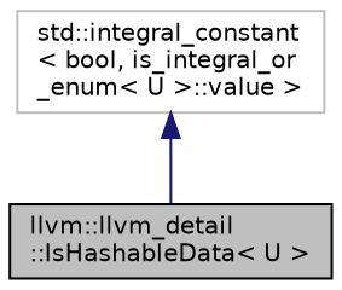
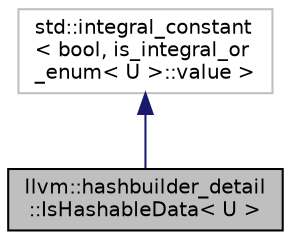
  digraph {
    node [fontname=Helvetica fontsize=10 shape=record]
-   n1 [color=black fillcolor=grey75 fontcolor=black height=0.2 label="llvm::llvm_detail\l::IsHashableData\< U \>" style=filled width=0.4]
+   n1 [color=black fillcolor=grey75 fontcolor=black height=0.2 label="llvm::hashbuilder_detail\l::IsHashableData\< U \>" style=filled width=0.4]
    n2 [color=grey75 height=0.2 label="std::integral_constant\l\< bool, is_integral_or\l_enum\< U \>::value \>" width=0.4]
    n2 -> n1 [color=midnightblue dir=back fontname=Helvetica fontsize=10 labelfontname=Helvetica labelfontsize=10 style=solid]
  }
